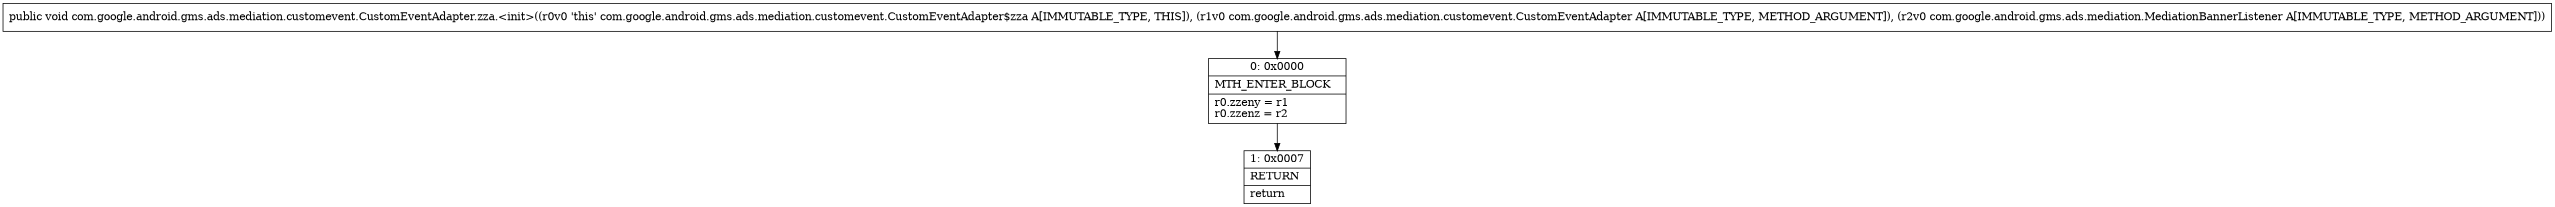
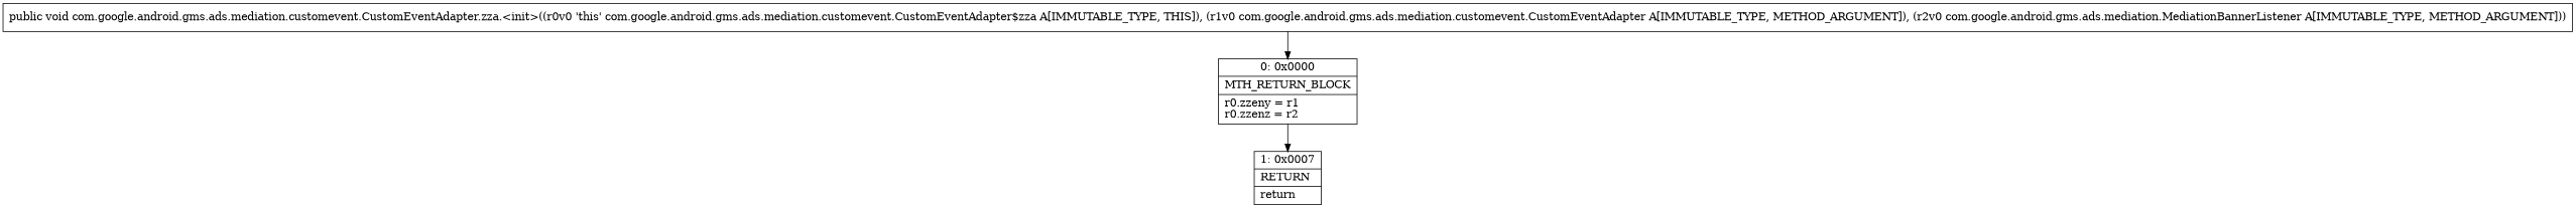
  digraph {
    node [shape=record]
-   n1 [label="{0\:\ 0x0000|MTH_ENTER_BLOCK\l|r0.zzeny = r1\lr0.zzenz = r2\l}"]
+   n1 [label="{0\:\ 0x0000|MTH_RETURN_BLOCK\l|r0.zzeny = r1\lr0.zzenz = r2\l}"]
    n2 [label="{1\:\ 0x0007|RETURN\l|return\l}"]
    n3 [label="{public void com.google.android.gms.ads.mediation.customevent.CustomEventAdapter.zza.\<init\>((r0v0 'this' com.google.android.gms.ads.mediation.customevent.CustomEventAdapter$zza A[IMMUTABLE_TYPE, THIS]), (r1v0 com.google.android.gms.ads.mediation.customevent.CustomEventAdapter A[IMMUTABLE_TYPE, METHOD_ARGUMENT]), (r2v0 com.google.android.gms.ads.mediation.MediationBannerListener A[IMMUTABLE_TYPE, METHOD_ARGUMENT])) }"]
    n1 -> n2
    n3 -> n1
  }
